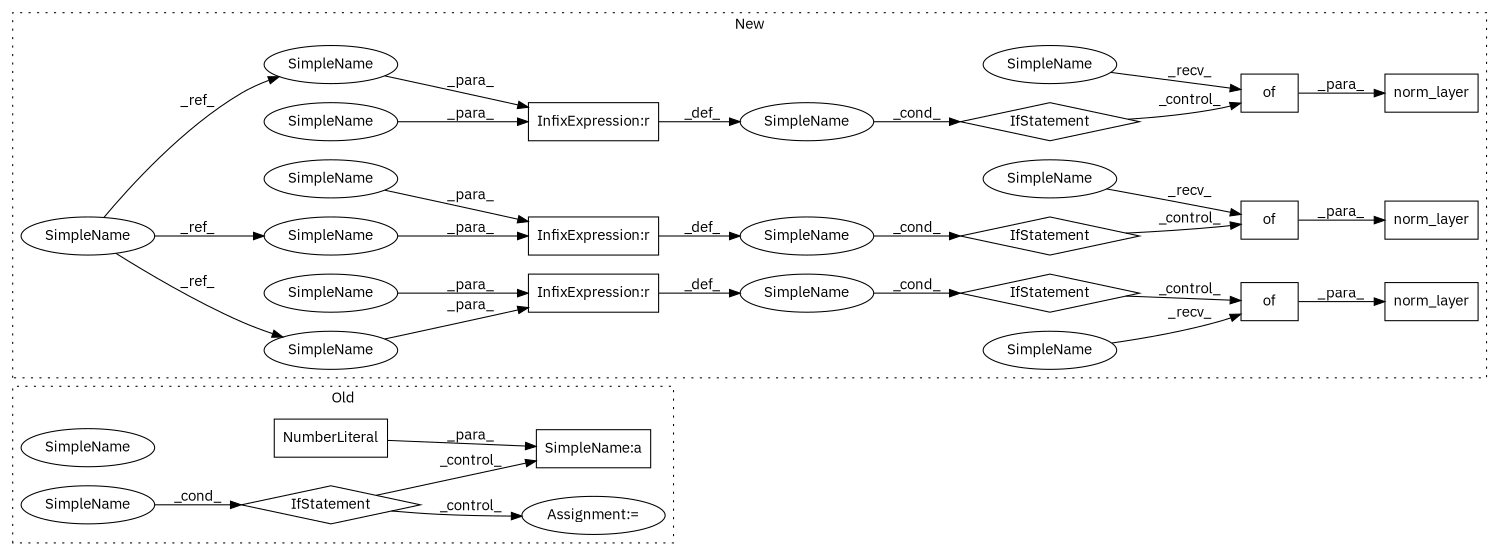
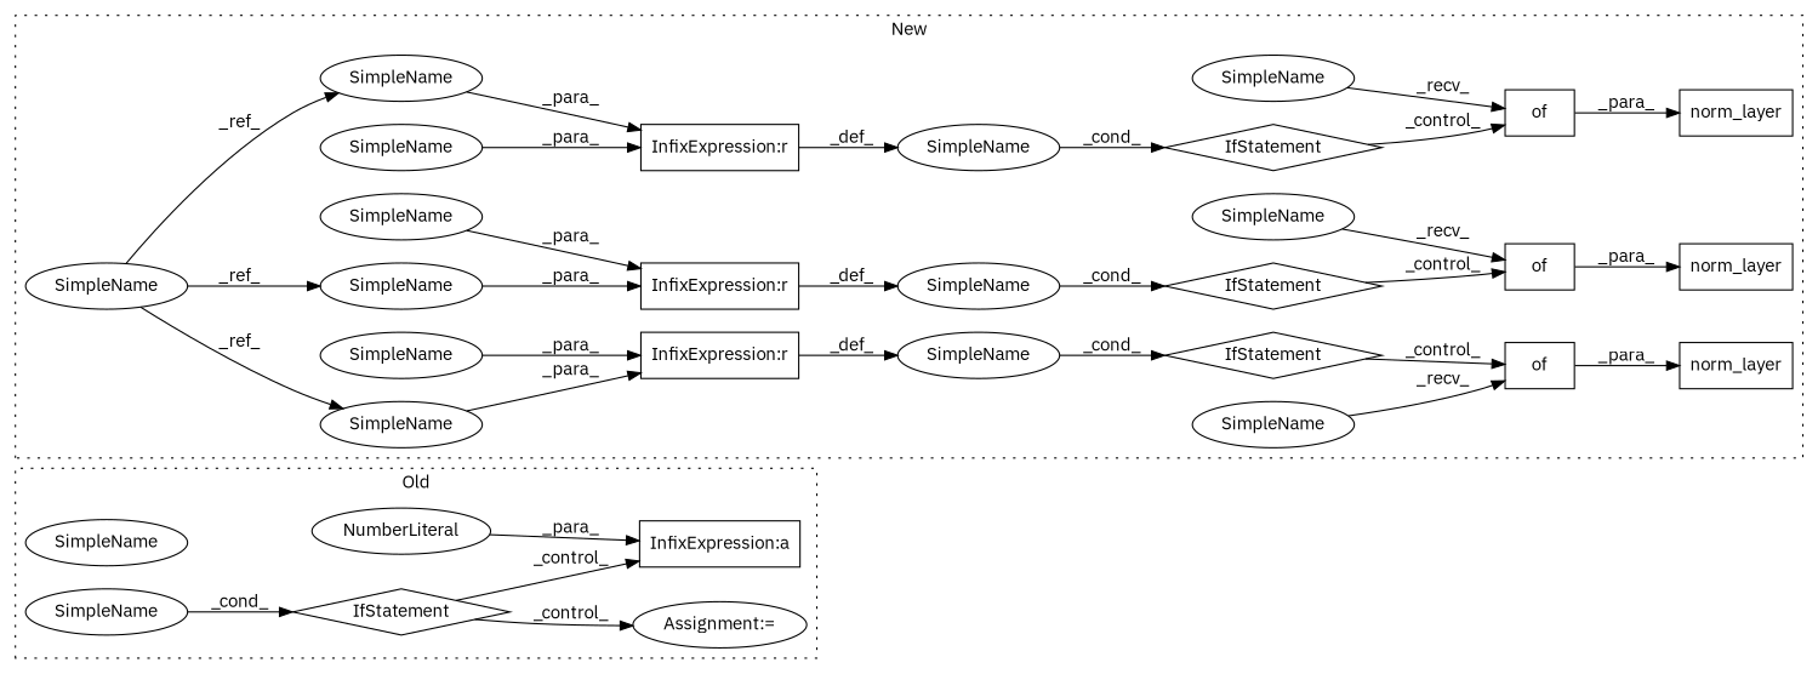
  digraph {
    fontname="IBM Plex Sans"
    rankdir=LR
    node [a=42 fontname="IBM Plex Sans" l=4 shape=ellipse]
    edge [fontname="IBM Plex Sans"]
    n1 [a=25 l="4,2" label=IfStatement s="1317,1327" shape=diamond]
    n2 [a=7 l=1 label="Assignment:=" s=1580]
    n3 [l=6 label=SimpleName s=1321]
-   n4 [a=27 l=3 label="SimpleName:a" s=1406 shape=box]
-   n5 [a=34 l=1 label=NumberLiteral s=1409 shape=box]
+   n4 [a=27 l=3 label="InfixExpression:a" s=1406 shape=box]
+   n5 [a=34 l=1 label=NumberLiteral s=1409]
    n6 [l=6 label=SimpleName s=1321]
    n7 [a=32 l="11,1" label=norm_layer s="1465,1522" shape=box]
    n8 [a=32 label=of s=1504 shape=box]
    n9 [a=32 label=of s=915 shape=box]
    n10 [a=32 l="11,1" label=norm_layer s="876,933" shape=box]
    n11 [a=27 label="InfixExpression:r" s=1488 shape=box]
    n12 [l=11 label=SimpleName s=571]
    n13 [a=27 label="InfixExpression:r" s=899 shape=box]
    n14 [label=SimpleName l=""]
    n15 [a=25 l=3 label=IfStatement s=1497 shape=diamond]
    n16 [label=SimpleName l=""]
    n17 [a=25 l=3 label=IfStatement s=908 shape=diamond]
    n18 [a=27 label="InfixExpression:r" s=1265 shape=box]
    n19 [a=32 label=of s=1281 shape=box]
    n20 [a=32 l="11,1" label=norm_layer s="1242,1299" shape=box]
    n21 [label=SimpleName l=""]
    n22 [a=25 l=3 label=IfStatement s=1274 shape=diamond]
    n23 [l=3 label=SimpleName s=911]
    n24 [l=3 label=SimpleName s=1277]
    n25 [l=3 label=SimpleName s=1500]
    n26 [l=11 label=SimpleName s=888]
    n27 [l=11 label=SimpleName s=1254]
    n28 [l=11 label=SimpleName s=1477]
    n29 [label=SimpleName s=1492]
    n30 [label=SimpleName s=903]
    n31 [label=SimpleName s=1269]
    subgraph cluster_1 {
      label=Old
      style=dotted
      n1
      n2
      n3
      n4
      n5
      n6
    }
    subgraph cluster_2 {
      label=New
      style=dotted
      n7
      n8
      n9
      n10
      n11
      n12
      n13
      n14
      n15
      n16
      n17
      n18
      n19
      n20
      n21
      n22
      n23
      n24
      n25
      n26
      n27
      n28
      n29
      n30
      n31
    }
    n1 -> n2 [label=_control_]
    n1 -> n4 [label=_control_]
    n5 -> n4 [label=_para_]
    n6 -> n1 [label=_cond_]
    n8 -> n7 [label=_para_]
    n9 -> n10 [label=_para_]
    n11 -> n14 [label=_def_]
    n12 -> n26 [label=_ref_]
    n12 -> n27 [label=_ref_]
    n12 -> n28 [label=_ref_]
    n13 -> n16 [label=_def_]
    n14 -> n15 [label=_cond_]
    n15 -> n8 [label=_control_]
    n16 -> n17 [label=_cond_]
    n17 -> n9 [label=_control_]
    n18 -> n21 [label=_def_]
    n19 -> n20 [label=_para_]
    n21 -> n22 [label=_cond_]
    n22 -> n19 [label=_control_]
    n23 -> n9 [label=_recv_]
    n24 -> n19 [label=_recv_]
    n25 -> n8 [label=_recv_]
    n26 -> n13 [label=_para_]
    n27 -> n18 [label=_para_]
    n28 -> n11 [label=_para_]
    n29 -> n11 [label=_para_]
    n30 -> n13 [label=_para_]
    n31 -> n18 [label=_para_]
  }
